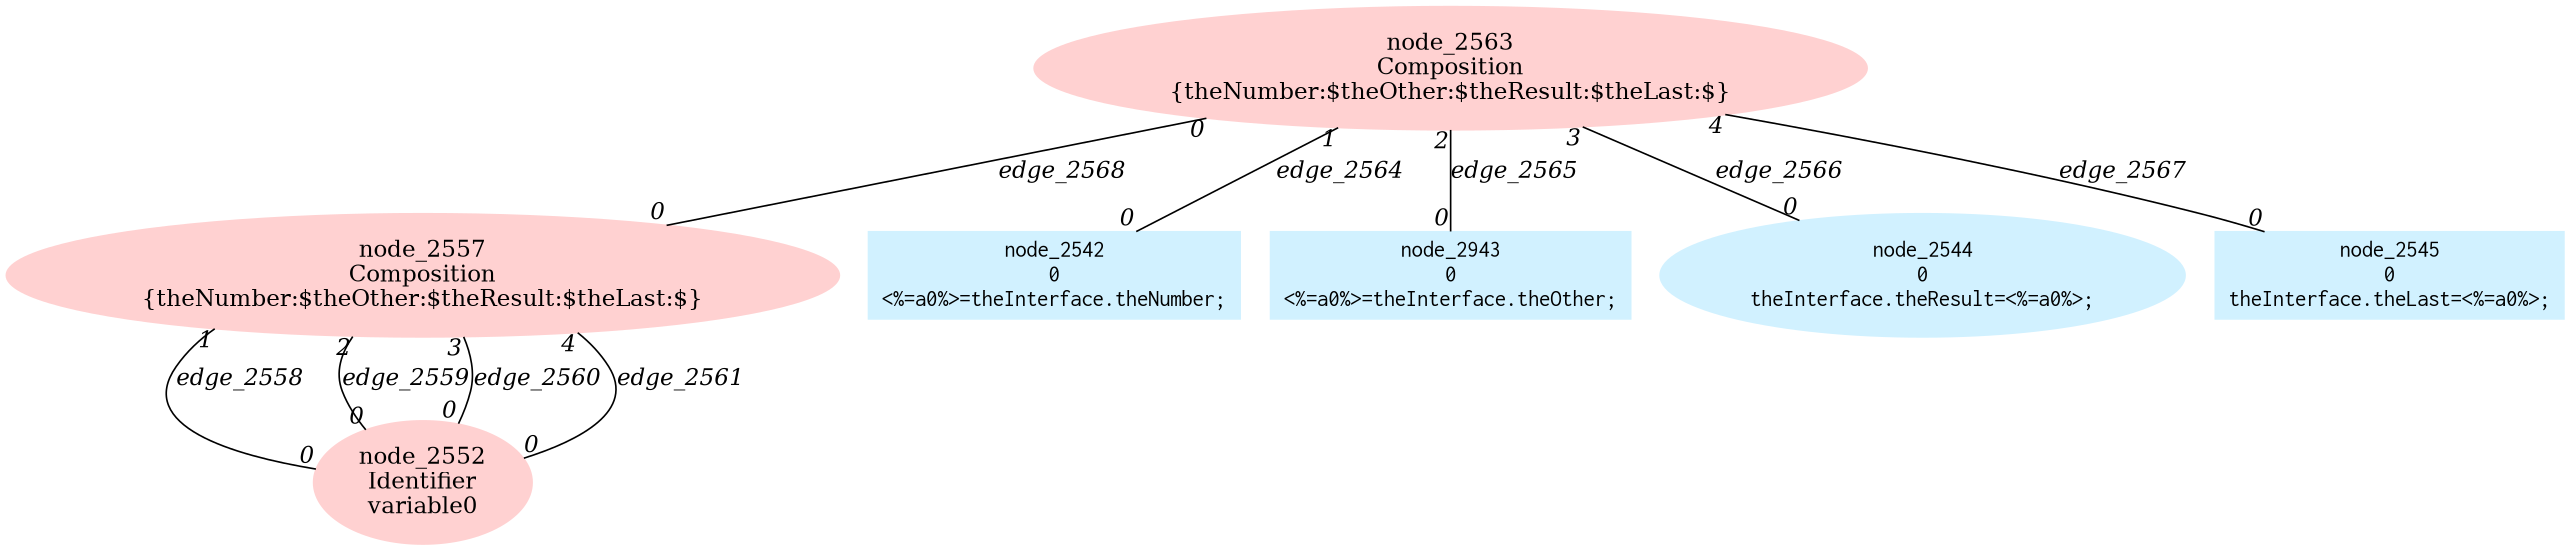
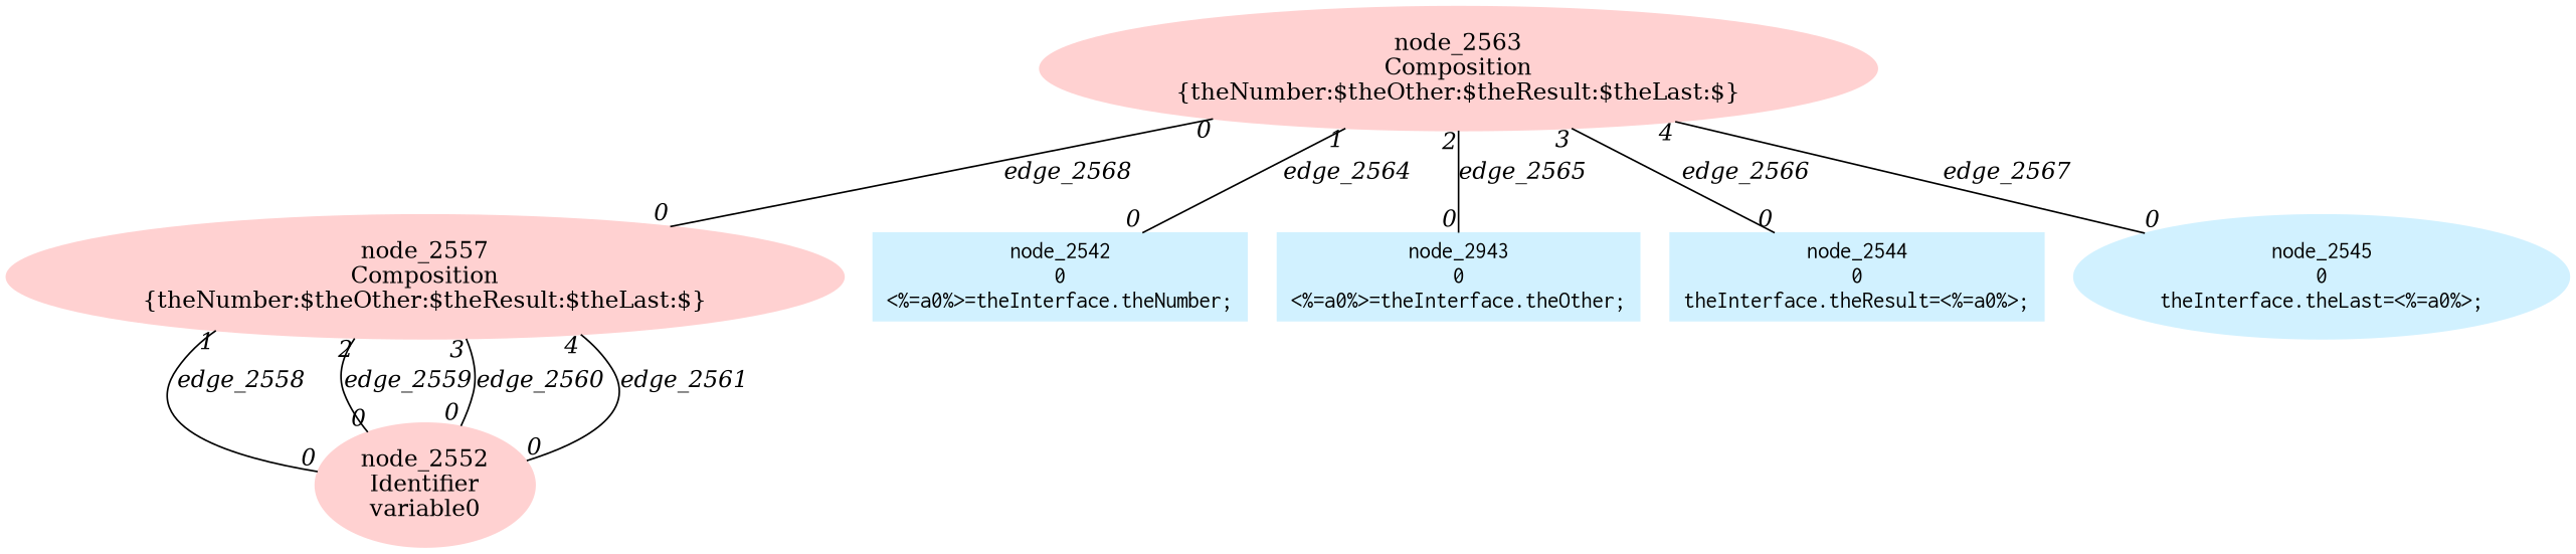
  digraph {
    node [color="#d1f1ff" shape=box style=filled fontname=Courier]
    edge [arrowHead=none dir=none fontname="Times-Italic" headlabel=0 taillabel=1]
    n1 [color="#ffd1d1" label="node_2552\nIdentifier\nvariable0" shape=ellipse fontname=""]
    n2 [color="#ffd1d1" label="node_2557\nComposition\n{theNumber:$theOther:$theResult:$theLast:$}" shape=ellipse fontname=""]
    n3 [color="#ffd1d1" label="node_2563\nComposition\n{theNumber:$theOther:$theResult:$theLast:$}" shape=ellipse fontname=""]
    n4 [label="node_2542\n0\n<%=a0%>=theInterface.theNumber;\n"]
    n5 [label="node_2943\n0\n<%=a0%>=theInterface.theOther;\n"]
-   n6 [label="node_2544\n0\ntheInterface.theResult=<%=a0%>;\n" shape=ellipse]
-   n7 [label="node_2545\n0\ntheInterface.theLast=<%=a0%>;\n"]
+   n6 [label="node_2544\n0\ntheInterface.theResult=<%=a0%>;\n"]
+   n7 [label="node_2545\n0\ntheInterface.theLast=<%=a0%>;\n" shape=ellipse]
    n2 -> n1 [label=edge_2558]
    n2 -> n1 [label=edge_2559 taillabel=2]
    n2 -> n1 [label=edge_2560 taillabel=3]
    n2 -> n1 [label=edge_2561 taillabel=4]
    n3 -> n2 [label=edge_2568 taillabel=0]
    n3 -> n4 [label=edge_2564]
    n3 -> n5 [label=edge_2565 taillabel=2]
    n3 -> n6 [label=edge_2566 taillabel=3]
    n3 -> n7 [label=edge_2567 taillabel=4]
  }
